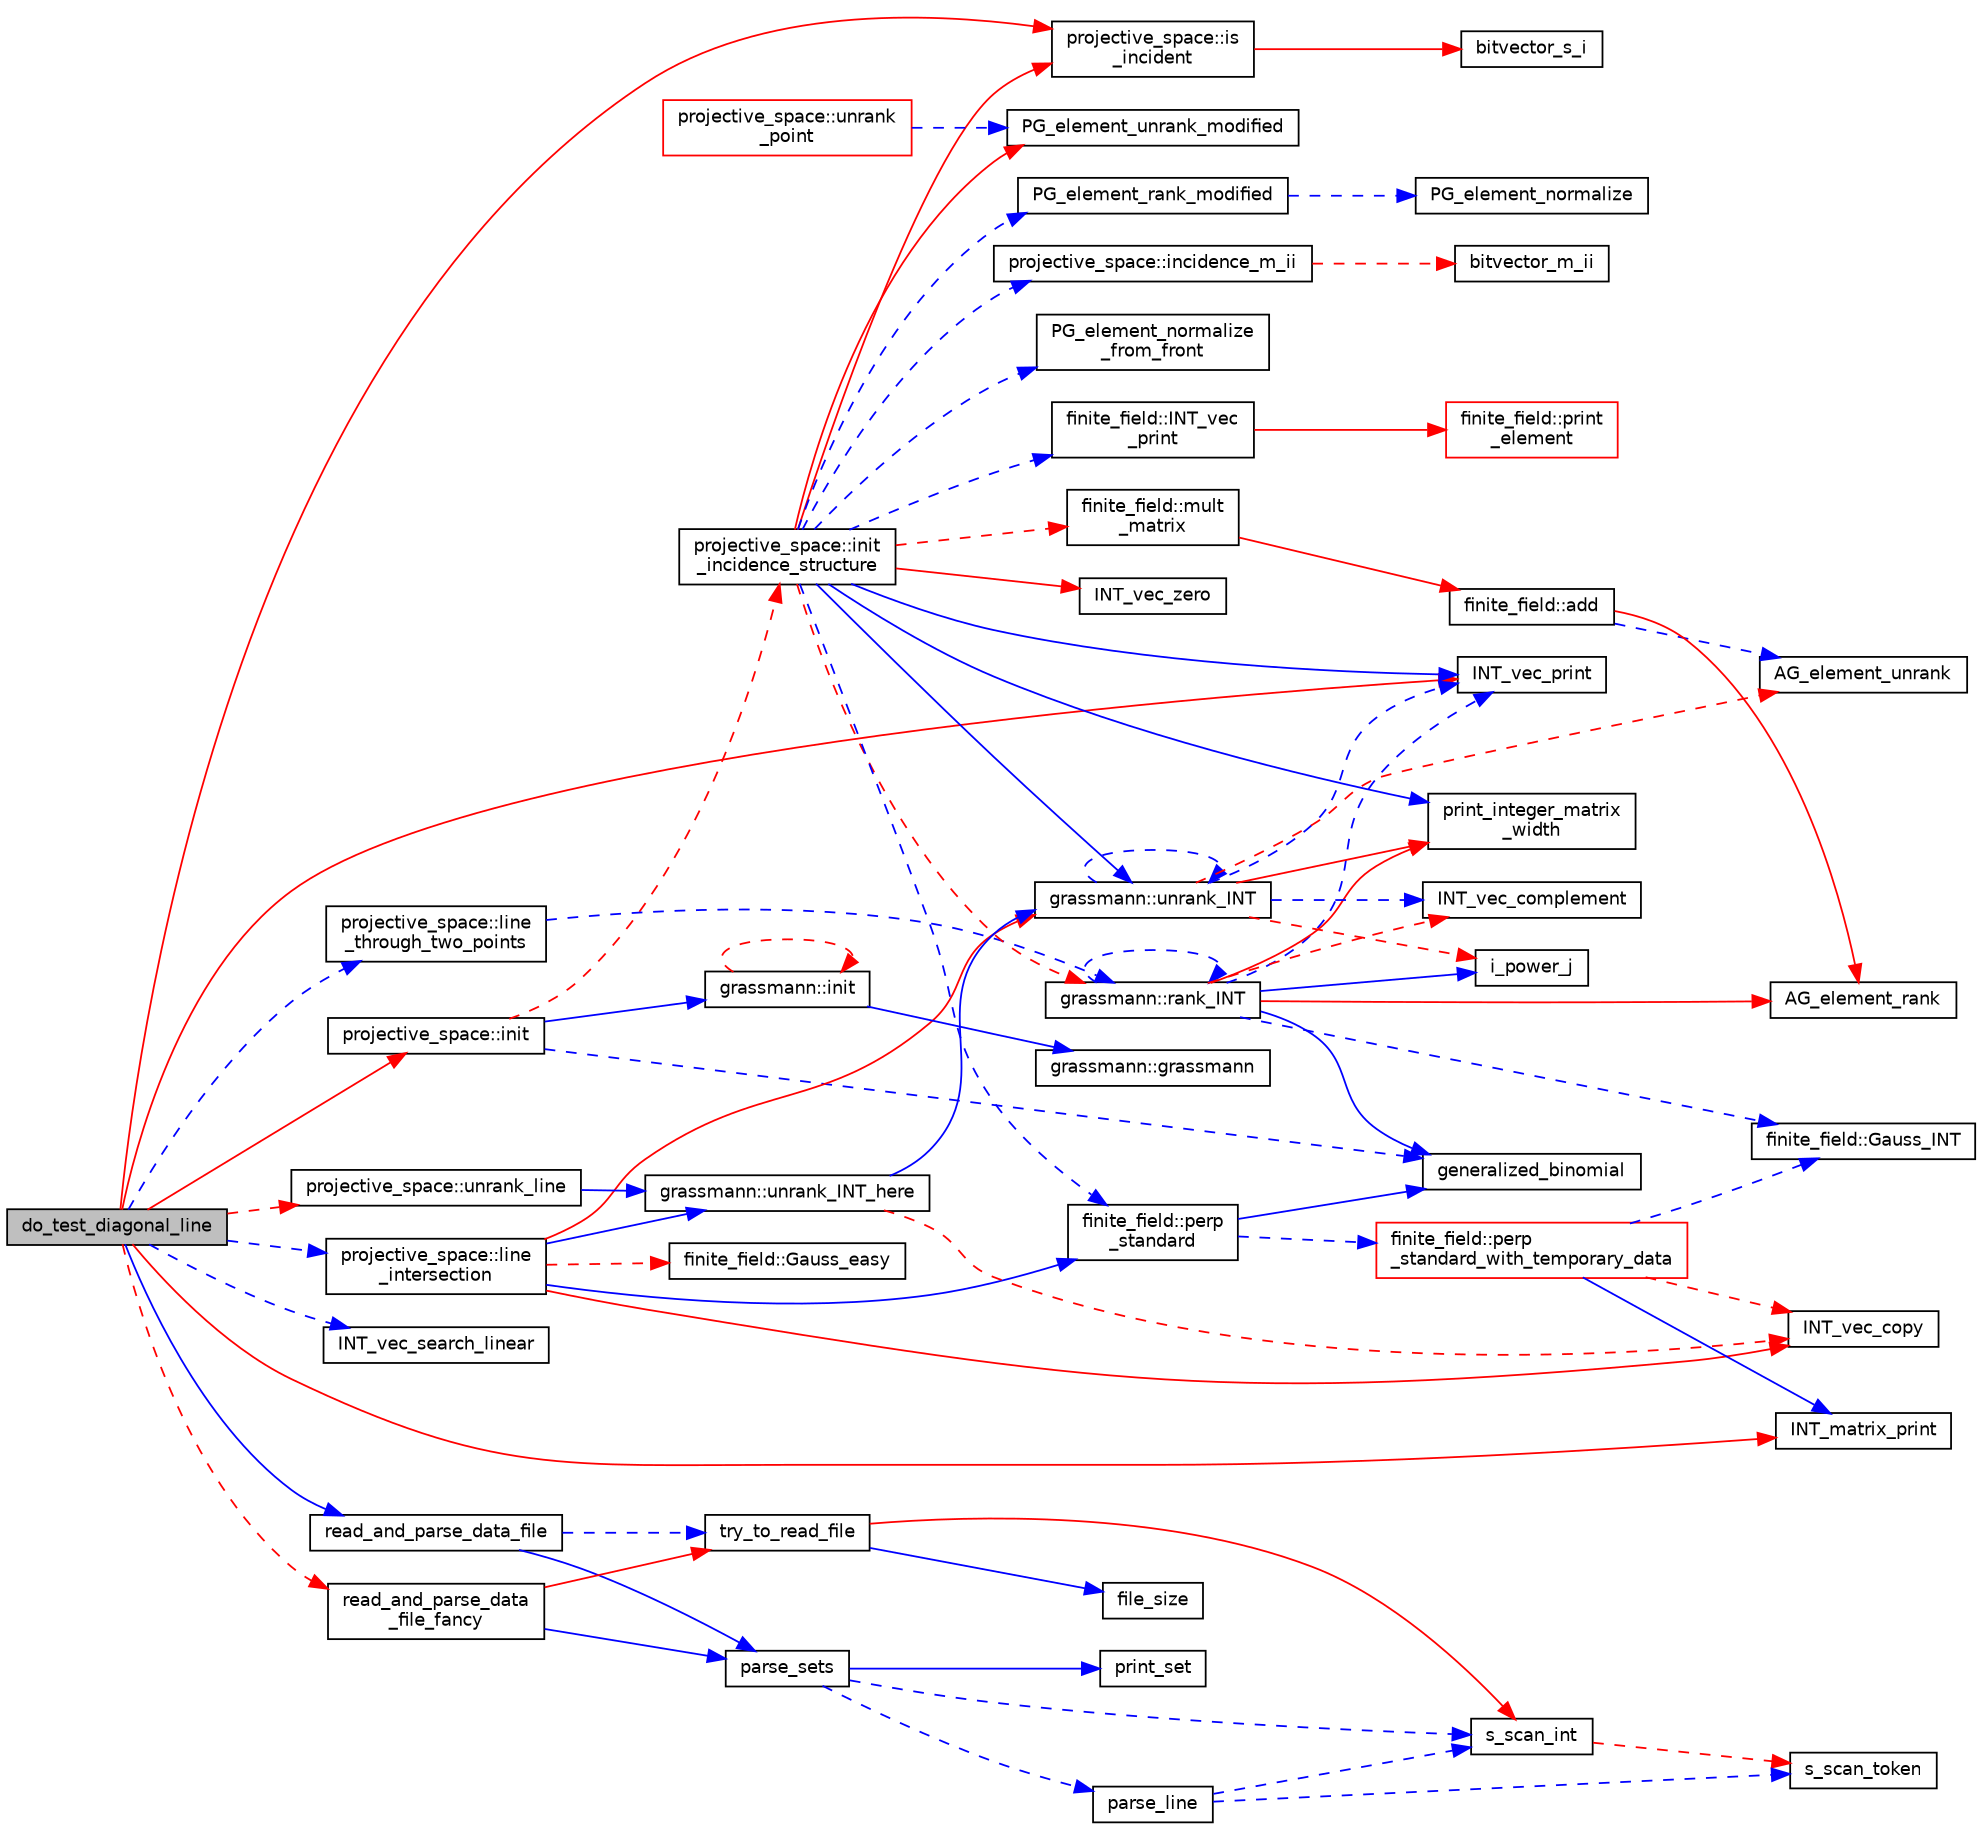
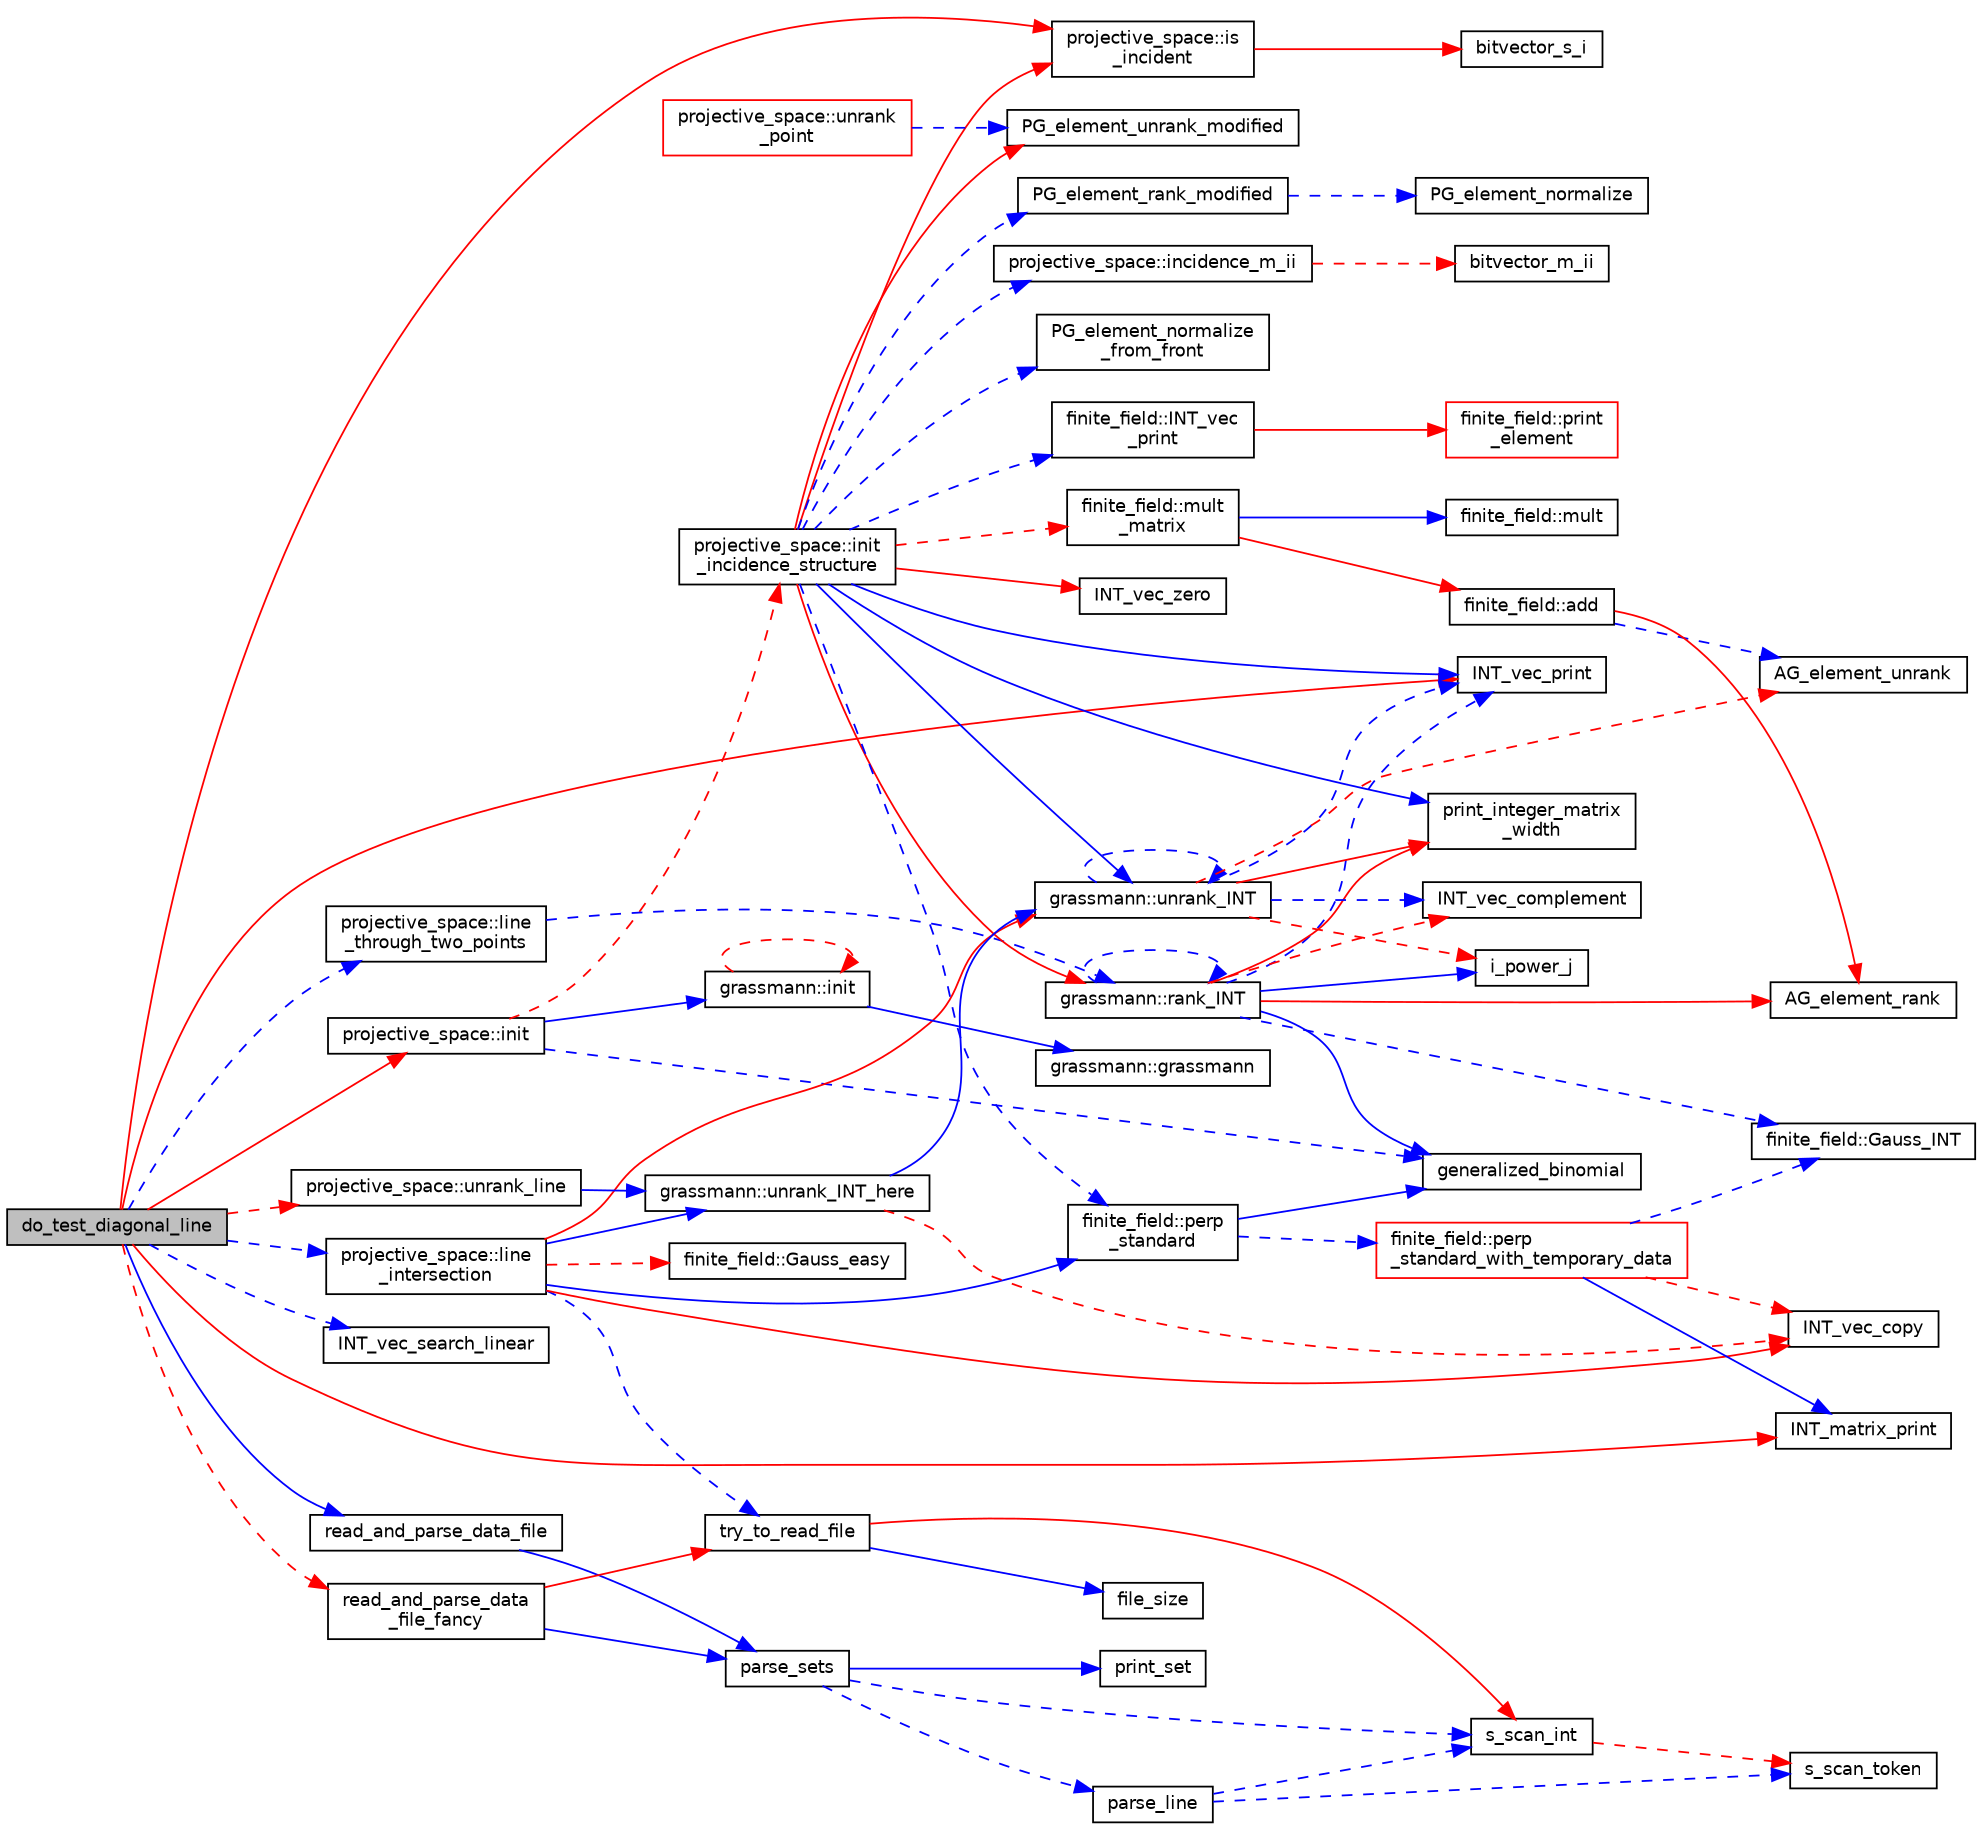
  digraph {
    rankdir=LR
    node [color=black fillcolor=white fontname=Helvetica fontsize=10 shape=record style=filled]
    edge [color=blue fontname=Helvetica fontsize=10 labelfontname=Helvetica labelfontsize=10 style=dashed]
    n1 [fillcolor=grey75 fontcolor=black height=0.2 label=do_test_diagonal_line width=0.4]
    n2 [height=0.2 label="projective_space::init" width=0.4]
    n3 [height=0.2 label=INT_vec_print width=0.4]
    n4 [height=0.2 label=INT_matrix_print width=0.4]
    n5 [height=0.2 label="projective_space::is\l_incident" width=0.4]
    n6 [height=0.2 label=read_and_parse_data_file width=0.4]
    n7 [height=0.2 label="read_and_parse_data\l_file_fancy" width=0.4]
    n8 [height=0.2 label=INT_vec_search_linear width=0.4]
    n9 [height=0.2 label="projective_space::line\l_through_two_points" width=0.4]
    n10 [height=0.2 label="projective_space::line\l_intersection" width=0.4]
    n11 [height=0.2 label="projective_space::unrank_line" width=0.4]
    n12 [height=0.2 label="grassmann::init" width=0.4]
    n13 [height=0.2 label=generalized_binomial width=0.4]
    n14 [height=0.2 label="projective_space::init\l_incidence_structure" width=0.4]
    n15 [height=0.2 label=bitvector_s_i width=0.4]
    n16 [height=0.2 label=try_to_read_file width=0.4]
    n17 [height=0.2 label=parse_sets width=0.4]
    n18 [height=0.2 label="grassmann::rank_INT" width=0.4]
    n19 [height=0.2 label="grassmann::unrank_INT" width=0.4]
    n20 [height=0.2 label="finite_field::perp\l_standard" width=0.4]
    n21 [height=0.2 label=INT_vec_copy width=0.4]
    n22 [height=0.2 label="grassmann::unrank_INT_here" width=0.4]
    n23 [height=0.2 label="finite_field::Gauss_easy" width=0.4]
    n24 [height=0.2 label="grassmann::grassmann" width=0.4]
    n25 [height=0.2 label=INT_vec_zero width=0.4]
    n26 [height=0.2 label=PG_element_unrank_modified width=0.4]
    n27 [height=0.2 label="finite_field::INT_vec\l_print" width=0.4]
    n28 [height=0.2 label="PG_element_normalize\l_from_front" width=0.4]
    n29 [height=0.2 label="print_integer_matrix\l_width" width=0.4]
    n30 [height=0.2 label="finite_field::mult\l_matrix" width=0.4]
    n31 [height=0.2 label=PG_element_rank_modified width=0.4]
    n32 [height=0.2 label="projective_space::incidence_m_ii" width=0.4]
    n33 [color=red height=0.2 label="finite_field::print\l_element" width=0.4]
    n34 [height=0.2 label=i_power_j width=0.4]
    n35 [height=0.2 label=AG_element_unrank width=0.4]
    n36 [height=0.2 label=INT_vec_complement width=0.4]
    n37 [height=0.2 label="finite_field::Gauss_INT" width=0.4]
    n38 [height=0.2 label=AG_element_rank width=0.4]
    n39 [height=0.2 label="finite_field::add" width=0.4]
+   n40 [height=0.2 label="finite_field::mult" width=0.4]
    n41 [height=0.2 label=PG_element_normalize width=0.4]
    n42 [height=0.2 label=bitvector_m_ii width=0.4]
    n43 [color=red height=0.2 label="finite_field::perp\l_standard_with_temporary_data" width=0.4]
    n44 [height=0.2 label=file_size width=0.4]
    n45 [height=0.2 label=s_scan_int width=0.4]
    n46 [height=0.2 label=parse_line width=0.4]
    n47 [height=0.2 label=print_set width=0.4]
    n48 [height=0.2 label=s_scan_token width=0.4]
    n49 [color=red height=0.2 label="projective_space::unrank\l_point" width=0.4]
    n1 -> n2 [color=red style=solid]
    n1 -> n3 [color=red style=solid]
    n1 -> n4 [color=red style=solid]
    n1 -> n5 [color=red style=solid]
    n1 -> n6 [style=solid]
    n1 -> n7 [color=red]
    n1 -> n8
    n1 -> n9
    n1 -> n10
    n1 -> n11 [color=red]
    n2 -> n12 [style=solid]
    n2 -> n13
    n2 -> n14 [color=red]
    n5 -> n15 [color=red style=solid]
-   n6 -> n16
+   n10 -> n16
    n6 -> n17 [style=solid]
    n7 -> n16 [color=red style=solid]
    n7 -> n17 [style=solid]
    n9 -> n18
    n10 -> n19 [color=red style=solid]
    n10 -> n20 [style=solid]
    n10 -> n21 [color=red style=solid]
    n10 -> n22 [style=solid]
    n10 -> n23 [color=red]
    n11 -> n22 [style=solid]
    n12 -> n12 [color=red]
    n12 -> n24 [style=solid]
    n14 -> n3 [style=solid]
    n14 -> n5 [color=red style=solid]
-   n14 -> n18 [color=red]
+   n14 -> n18 [color=red style=solid]
    n14 -> n19 [style=solid]
    n14 -> n20
    n14 -> n25 [color=red style=solid]
    n14 -> n26 [color=red style=solid]
    n14 -> n27
    n14 -> n28
    n14 -> n29 [style=solid]
    n14 -> n30 [color=red]
    n14 -> n31
    n14 -> n32
    n16 -> n44 [style=solid]
    n16 -> n45 [color=red style=solid]
    n17 -> n45
    n17 -> n46
    n17 -> n47 [style=solid]
    n18 -> n3
    n18 -> n13 [style=solid]
    n18 -> n18
    n18 -> n29 [color=red style=solid]
    n18 -> n34 [style=solid]
    n18 -> n36 [color=red]
    n18 -> n37
    n18 -> n38 [color=red style=solid]
    n19 -> n3
    n19 -> n19
    n19 -> n29 [color=red style=solid]
    n19 -> n34 [color=red]
    n19 -> n35 [color=red]
    n19 -> n36
    n20 -> n13 [style=solid]
    n20 -> n43
    n22 -> n19 [style=solid]
    n22 -> n21 [color=red]
    n27 -> n33 [color=red style=solid]
    n30 -> n39 [color=red style=solid]
+   n30 -> n40 [style=solid]
    n31 -> n41
    n32 -> n42 [color=red]
    n39 -> n35
    n39 -> n38 [color=red style=solid]
    n43 -> n4 [style=solid]
    n43 -> n21 [color=red]
    n43 -> n37
    n45 -> n48 [color=red]
    n46 -> n45
    n46 -> n48
    n49 -> n26
  }
